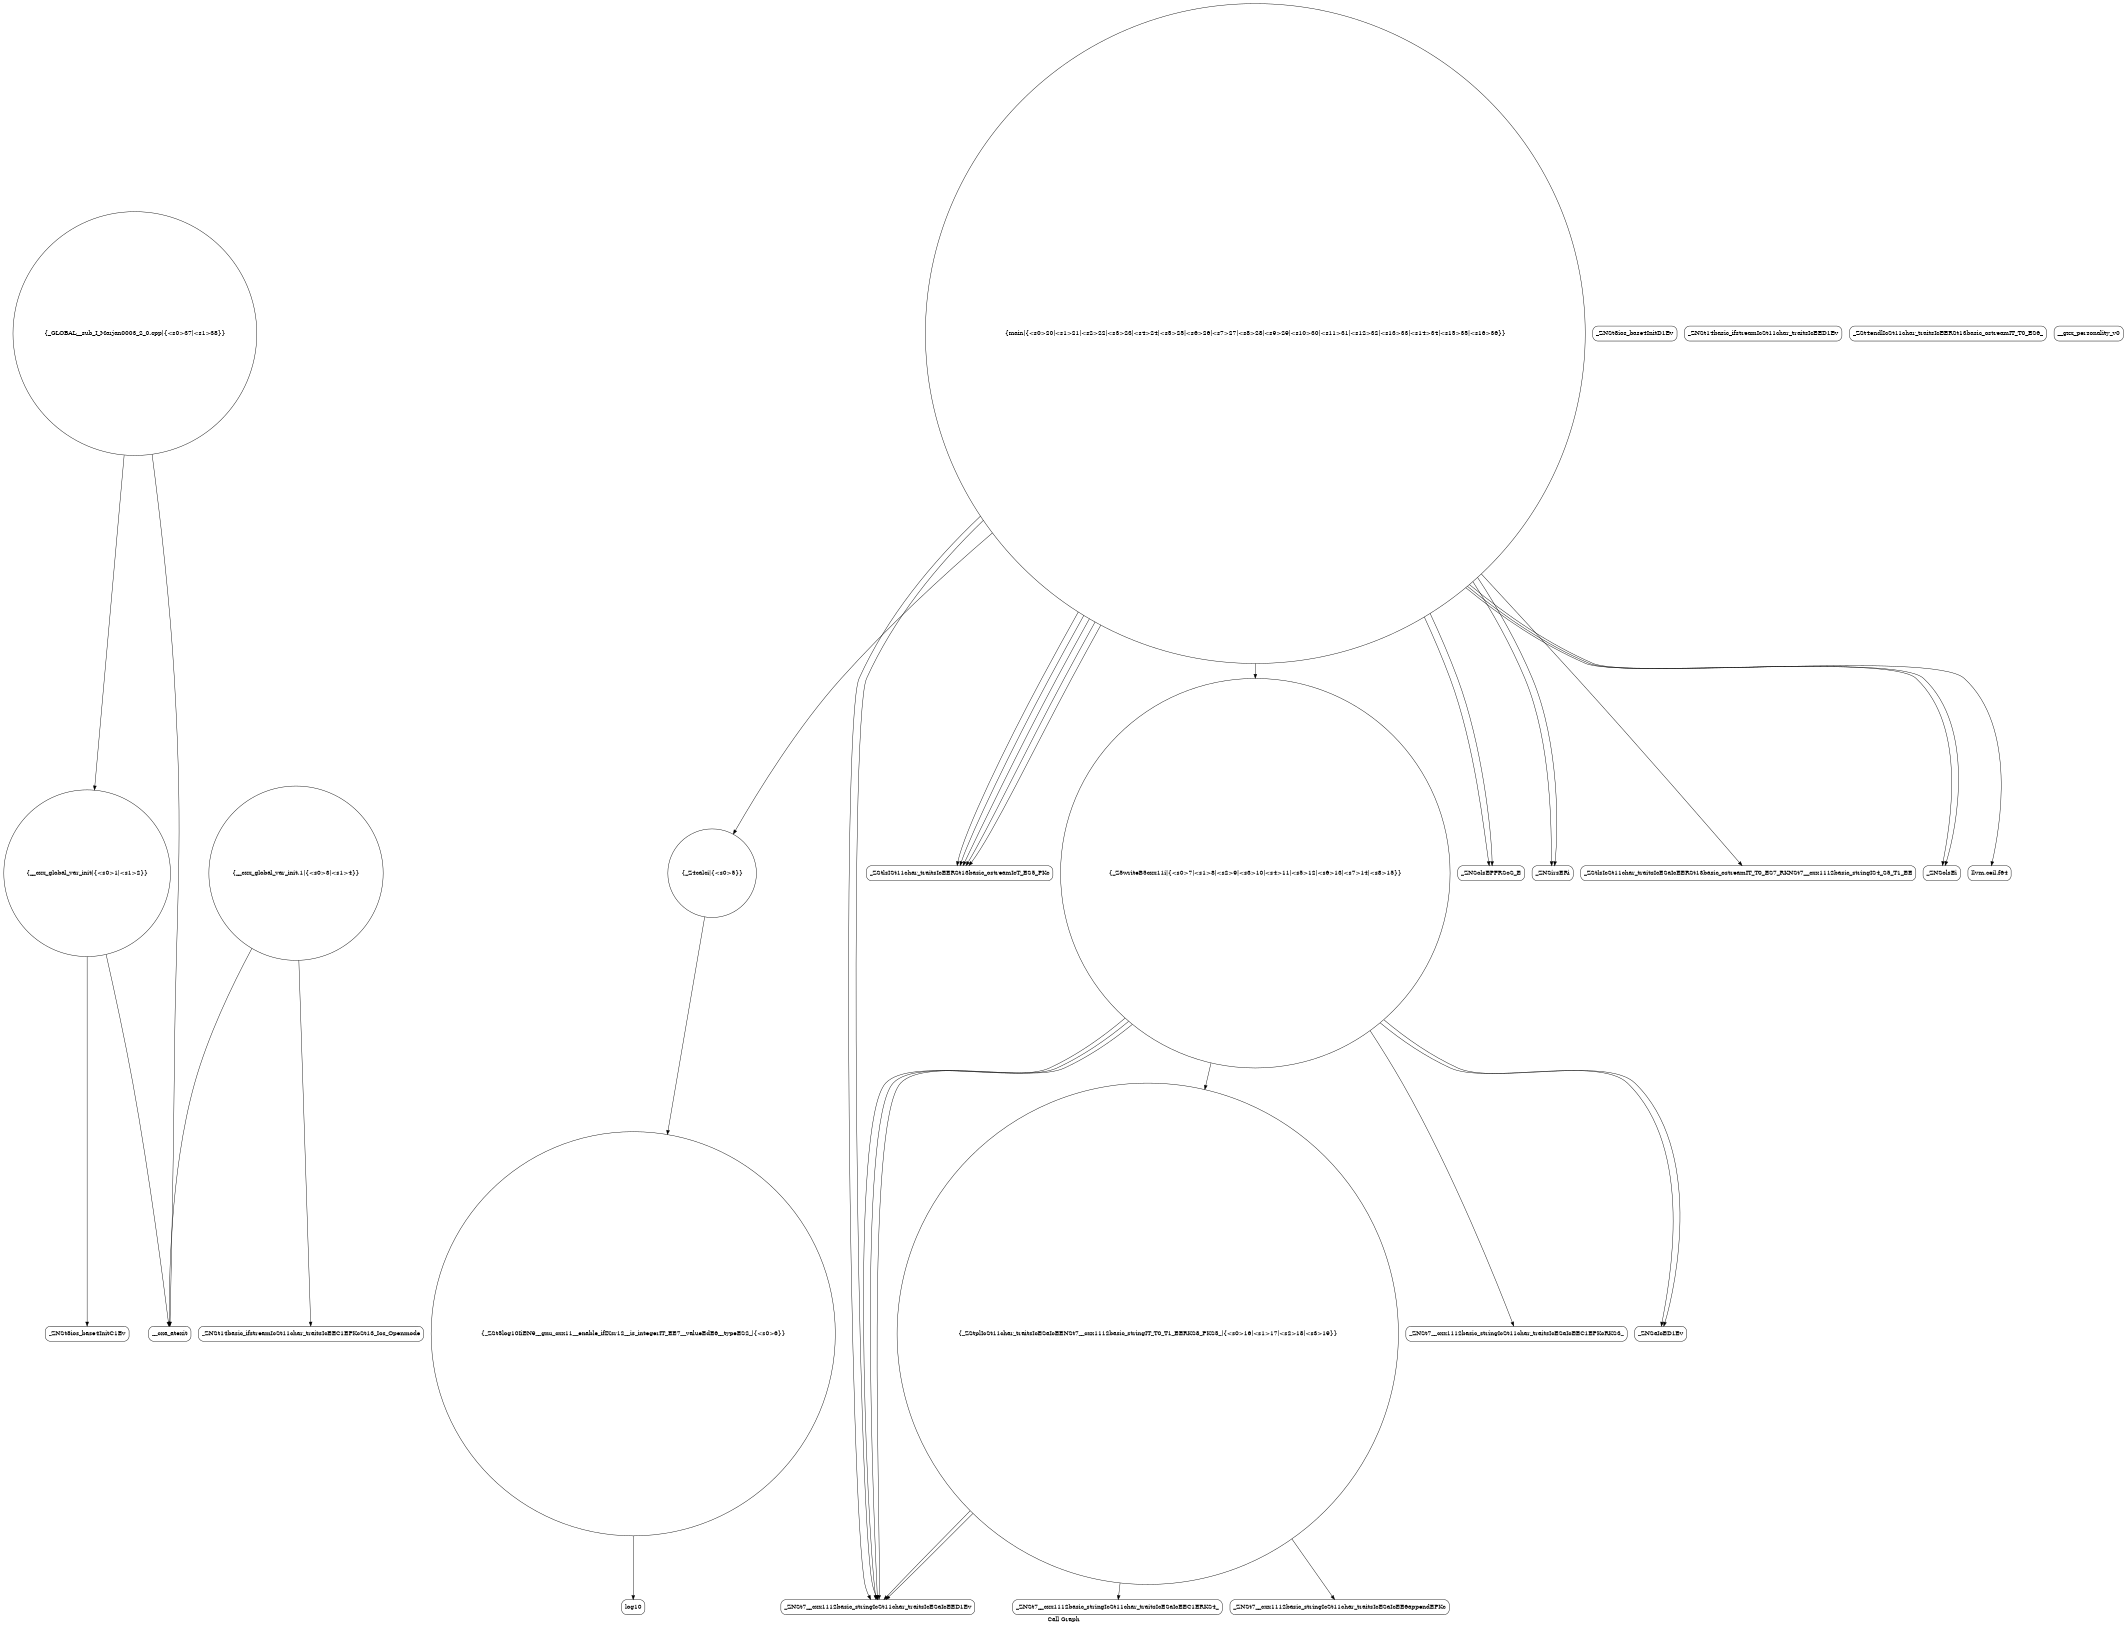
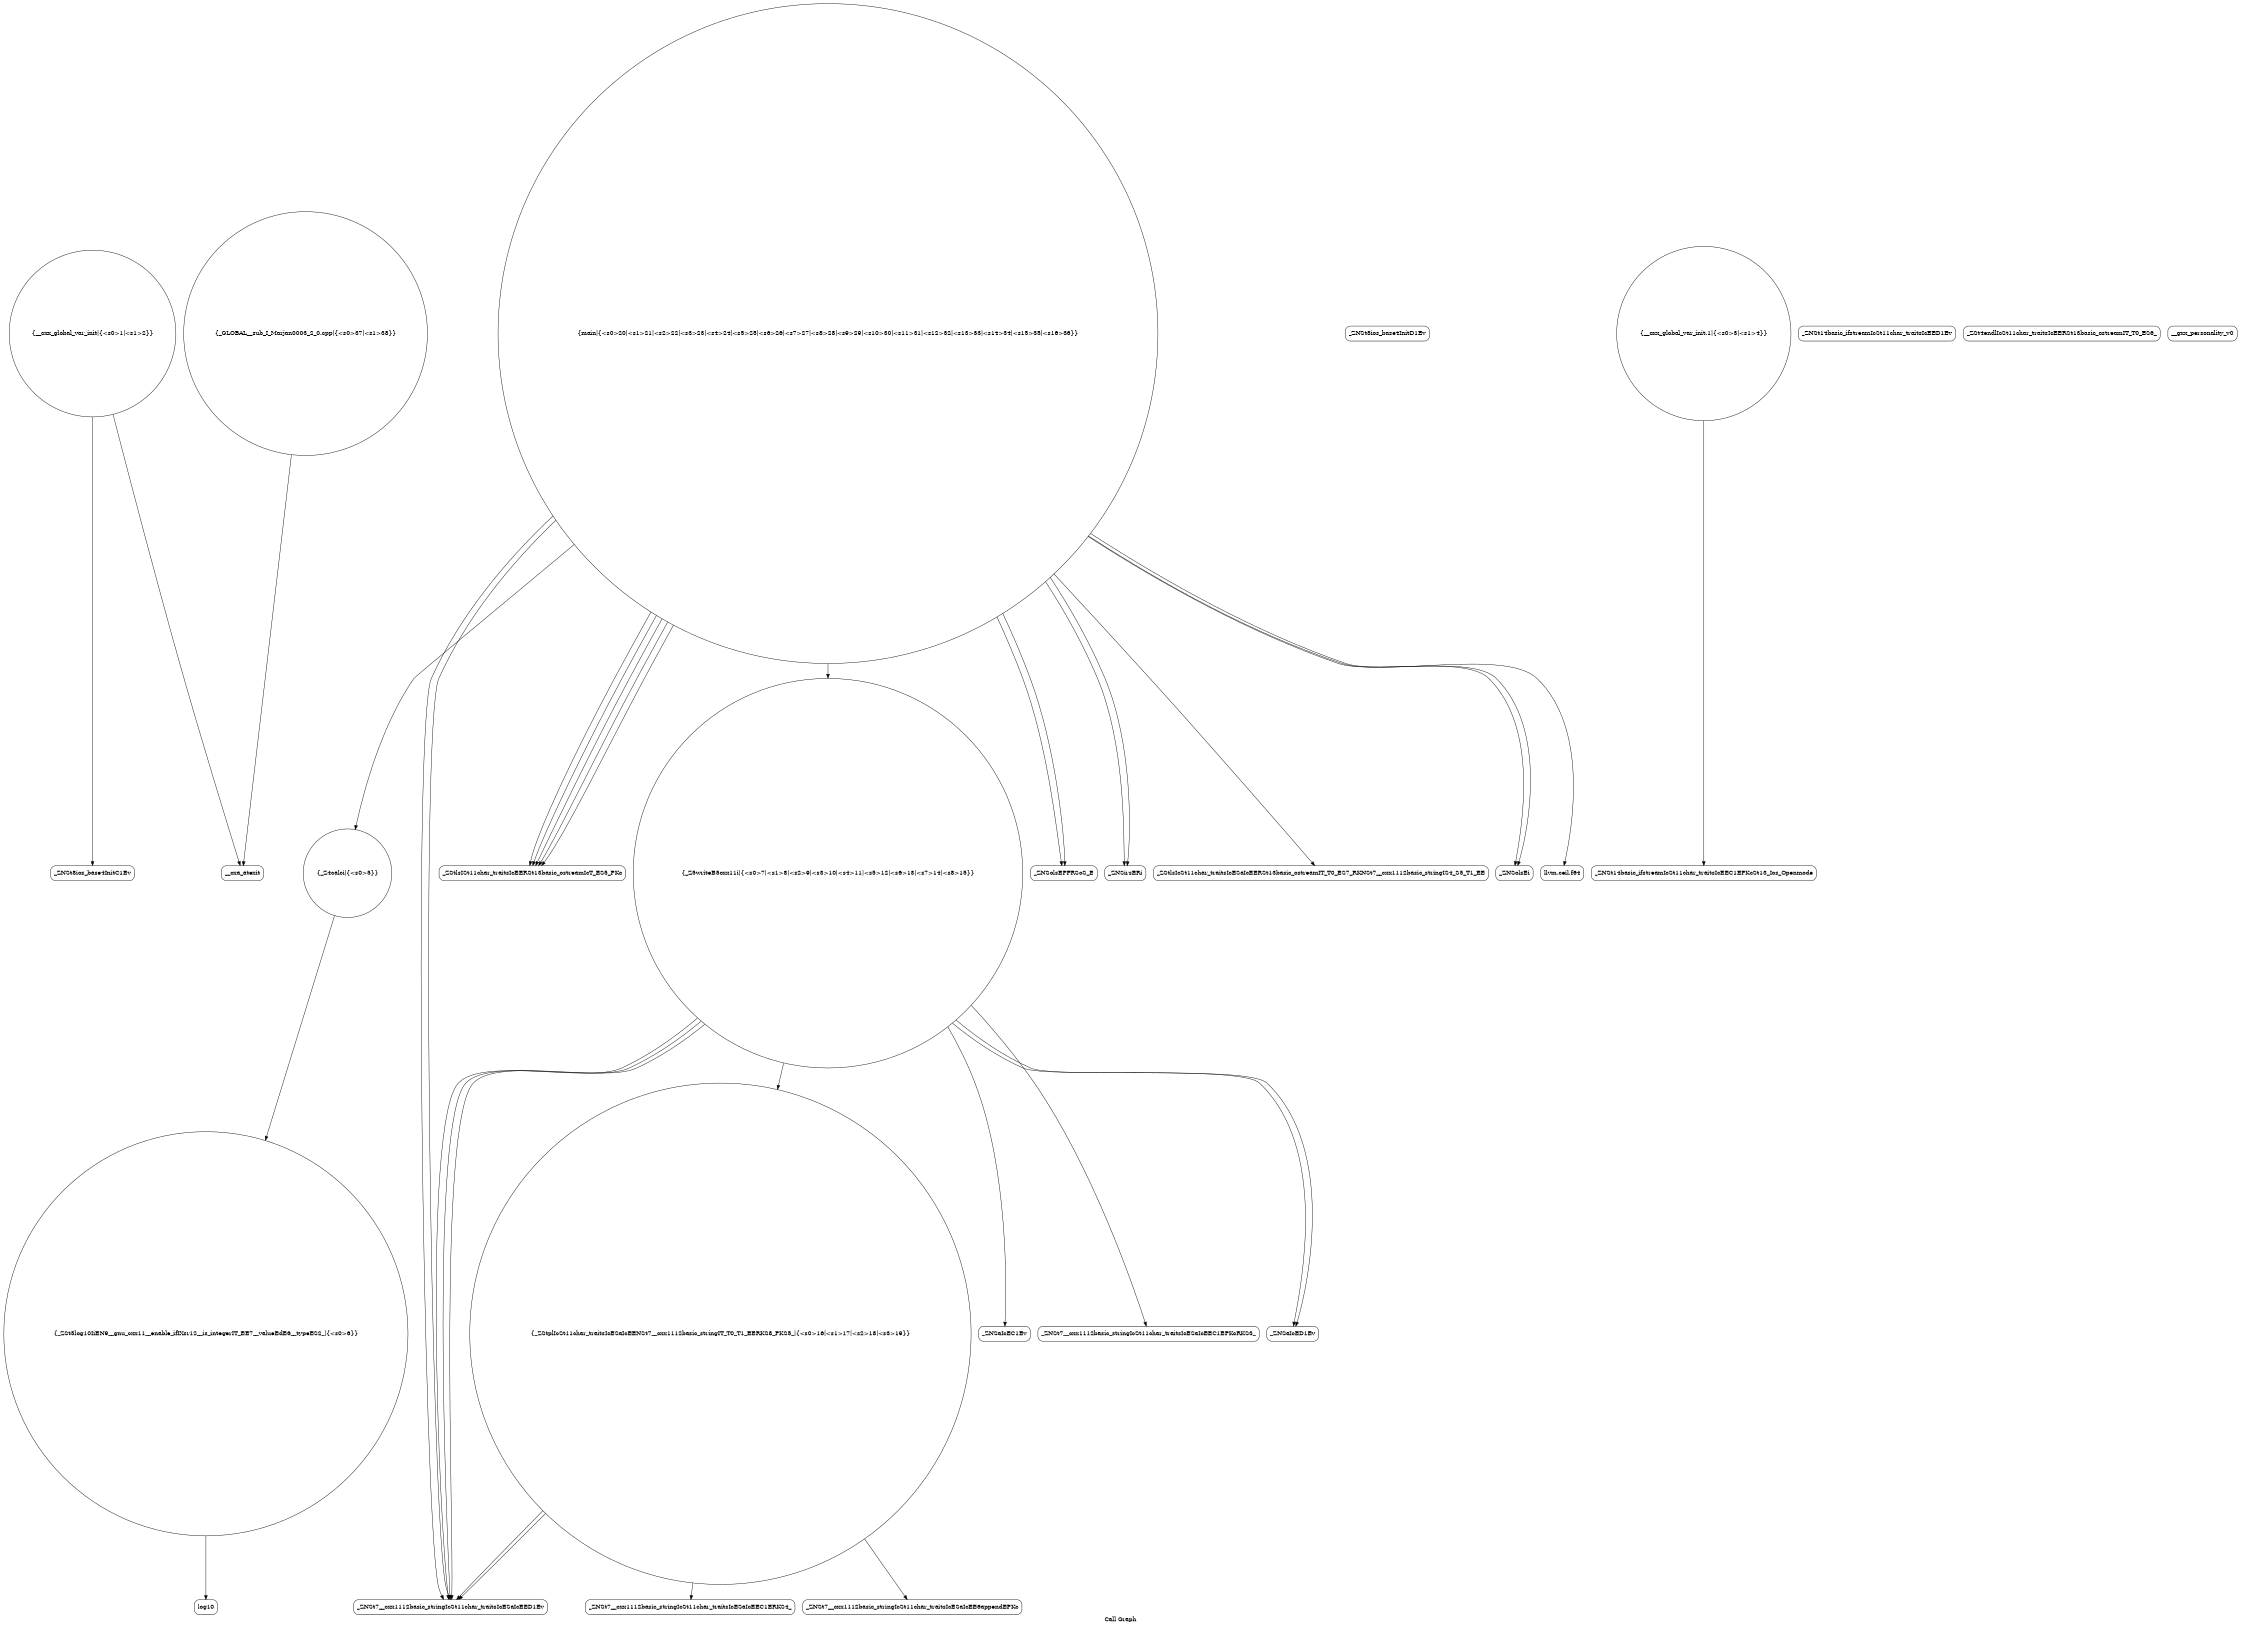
  digraph {
    label="Call Graph"
    node [shape=Mrecord]
    edge [color=black tailport=s0]
    n1 [label="{__cxx_global_var_init|{<s0>1|<s1>2}}" shape=circle]
    n2 [label="{_ZNSt8ios_base4InitC1Ev}"]
    n3 [label="{__cxa_atexit}"]
    n4 [label="{_ZNSt7__cxx1112basic_stringIcSt11char_traitsIcESaIcEEC1ERKS4_}"]
    n5 [label="{_Z4calci|{<s0>5}}" shape=circle]
    n6 [label="{_ZSt5log10IiEN9__gnu_cxx11__enable_ifIXsr12__is_integerIT_EE7__valueEdE6__typeES2_|{<s0>6}}" shape=circle]
    n7 [label="{log10}"]
    n8 [label="{_ZStplIcSt11char_traitsIcESaIcEENSt7__cxx1112basic_stringIT_T0_T1_EERKS8_PKS5_|{<s0>16|<s1>17|<s2>18|<s3>19}}" shape=circle]
    n9 [label="{_ZNSt7__cxx1112basic_stringIcSt11char_traitsIcESaIcEE6appendEPKc}"]
    n10 [label="{_ZNSt7__cxx1112basic_stringIcSt11char_traitsIcESaIcEED1Ev}"]
    n11 [label="{_ZStlsISt11char_traitsIcEERSt13basic_ostreamIcT_ES5_PKc}"]
    n12 [label="{_ZNSt8ios_base4InitD1Ev}"]
    n13 [label="{_GLOBAL__sub_I_Marjan0003_2_0.cpp|{<s0>37|<s1>38}}" shape=circle]
    n14 [label="{__cxx_global_var_init.1|{<s0>3|<s1>4}}" shape=circle]
    n15 [label="{_ZNSt14basic_ifstreamIcSt11char_traitsIcEEC1EPKcSt13_Ios_Openmode}"]
    n16 [label="{_Z5writeB5cxx11i|{<s0>7|<s1>8|<s2>9|<s3>10|<s4>11|<s5>12|<s6>13|<s7>14|<s8>15}}" shape=circle]
+   n17 [label="{_ZNSaIcEC1Ev}"]
    n18 [label="{_ZNSt7__cxx1112basic_stringIcSt11char_traitsIcESaIcEEC1EPKcRKS3_}"]
    n19 [label="{_ZNSaIcED1Ev}"]
    n20 [label="{_ZNSolsEPFRSoS_E}"]
    n21 [label="{_ZNSirsERi}"]
    n22 [label="{_ZNSt14basic_ifstreamIcSt11char_traitsIcEED1Ev}"]
    n23 [label="{_ZStlsIcSt11char_traitsIcESaIcEERSt13basic_ostreamIT_T0_ES7_RKNSt7__cxx1112basic_stringIS4_S5_T1_EE}"]
    n24 [label="{_ZNSolsEi}"]
    n25 [label="{main|{<s0>20|<s1>21|<s2>22|<s3>23|<s4>24|<s5>25|<s6>26|<s7>27|<s8>28|<s9>29|<s10>30|<s11>31|<s12>32|<s13>33|<s14>34|<s15>35|<s16>36}}" shape=circle]
    n26 [label="{llvm.ceil.f64}"]
    n27 [label="{_ZSt4endlIcSt11char_traitsIcEERSt13basic_ostreamIT_T0_ES6_}"]
    n28 [label="{__gxx_personality_v0}"]
    n1 -> n2
    n1 -> n3 [tailport=s1]
    n5 -> n6
    n6 -> n7
    n8 -> n4
    n8 -> n9 [tailport=s1]
    n8 -> n10 [tailport=s2]
    n8 -> n10 [tailport=s3]
-   n13 -> n1
    n13 -> n3 [tailport=s1]
-   n14 -> n3 [tailport=s1]
    n14 -> n15
    n16 -> n8 [tailport=s3]
    n16 -> n10 [tailport=s5]
    n16 -> n10 [tailport=s7]
    n16 -> n10 [tailport=s8]
+   n16 -> n17
    n16 -> n18 [tailport=s1]
    n16 -> n19 [tailport=s2]
    n16 -> n19 [tailport=s6]
    n25 -> n5 [tailport=s2]
    n25 -> n10 [tailport=s10]
    n25 -> n10 [tailport=s11]
    n25 -> n11 [tailport=s4]
    n25 -> n11 [tailport=s6]
    n25 -> n11 [tailport=s12]
    n25 -> n11 [tailport=s14]
    n25 -> n11 [tailport=s15]
    n25 -> n16 [tailport=s7]
    n25 -> n20 [tailport=s9]
    n25 -> n20 [tailport=s16]
    n25 -> n21
    n25 -> n21 [tailport=s1]
    n25 -> n23 [tailport=s8]
    n25 -> n24 [tailport=s5]
    n25 -> n24 [tailport=s13]
    n25 -> n26 [tailport=s3]
  }
